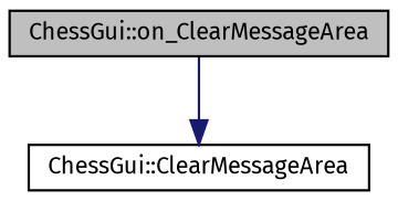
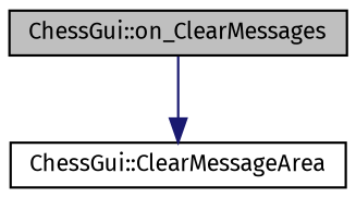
  digraph {
    rankdir=TB
    fontname="Fira Sans"
    node [color=black fontname="Fira Sans" fontsize=10 shape=record]
-   n1 [fillcolor=grey75 fontcolor=black height=0.2 label="ChessGui::on_ClearMessageArea" style=filled width=0.4]
+   n1 [fillcolor=grey75 fontcolor=black height=0.2 label="ChessGui::on_ClearMessages" style=filled width=0.4]
    n2 [height=0.2 label="ChessGui::ClearMessageArea" width=0.4]
    n1 -> n2 [color=midnightblue fontname="Fira Sans" fontsize=10 labelfontname=Helvetica labelfontsize=10 style=solid]
  }
